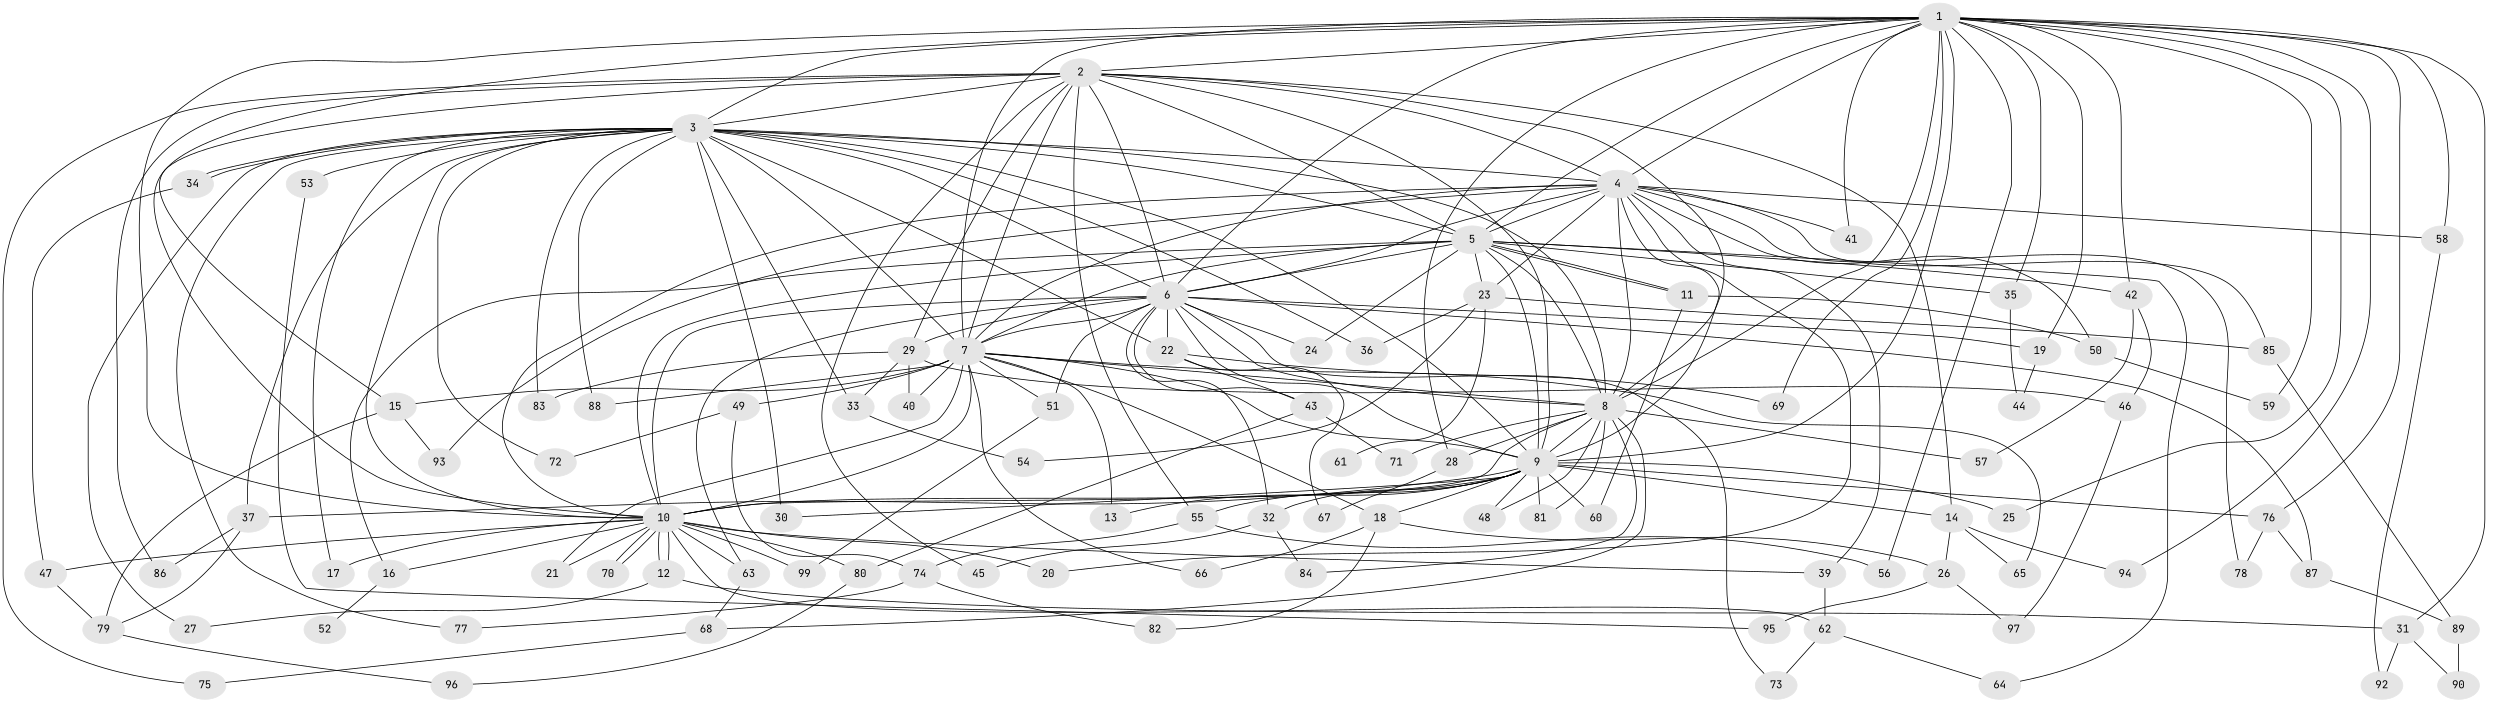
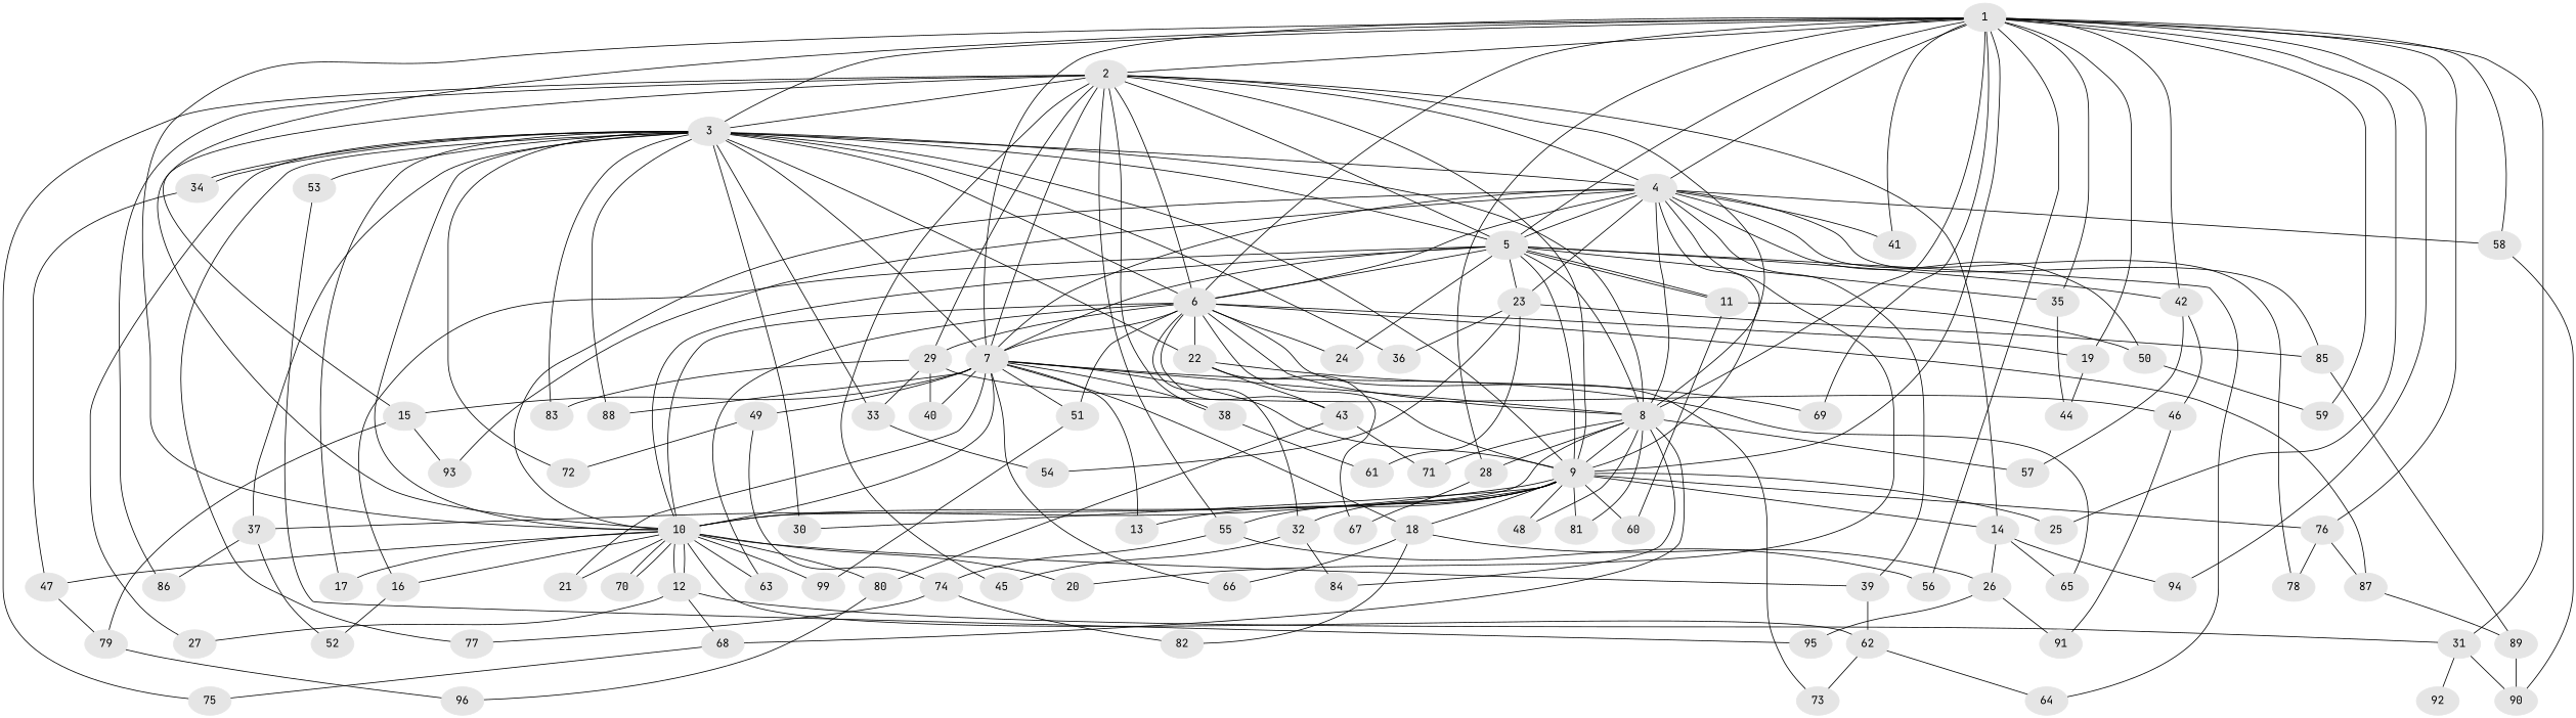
  graph {
    fontname="JetBrains Mono"
    node [color=gray90 fontname="JetBrains Mono" style=filled]
    edge [fontname="JetBrains Mono"]
    1
    2
    3
    4
    5
    6
    7
    8
    9
    10
    15
    19
    25
    28
    31
    35
    41
    42
    56
    58
    59
    69
    76
    94
    14
    29
+   38
    45
    55
    75
    86
    17
    22
    27
    30
    33
    34
    36
    37
    53
    72
    77
    83
    88
    20
    23
    39
    50
    78
    85
    93
    11
    16
    24
    64
    32
    43
    51
    63
    73
    87
    13
    18
    21
    40
    49
    65
    66
    48
    57
    68
    71
    81
    84
    60
    12
    47
    62
    70
    80
    n81 [label=99]
    79
    44
    67
    90
    92
    46
    26
    61
    74
    54
    52
    95
    89
    82
    96
-   97
+   97 [label=91]
    1 -- 2
    1 -- 3
    1 -- 4
    1 -- 5
    1 -- 6
    1 -- 7
    1 -- 8
    1 -- 9
    1 -- 10
    1 -- 15
    1 -- 19
    1 -- 25
    1 -- 28
    1 -- 31
    1 -- 35
    1 -- 41
    1 -- 42
    1 -- 56
    1 -- 58
    1 -- 59
    1 -- 69
    1 -- 76
    1 -- 94
    2 -- 3
    2 -- 4
    2 -- 5
    2 -- 6
    2 -- 7
    2 -- 8
    2 -- 9
    2 -- 10
    2 -- 14
    2 -- 29
+   2 -- 38
    2 -- 45
    2 -- 55
    2 -- 75
    2 -- 86
    3 -- 4
    3 -- 5
    3 -- 6
    3 -- 7
    3 -- 8
    3 -- 9
    3 -- 10
    3 -- 17
    3 -- 22
    3 -- 27
    3 -- 30
    3 -- 33
    3 -- 34
    3 -- 34
    3 -- 36
    3 -- 37
    3 -- 53
    3 -- 72
    3 -- 77
    3 -- 83
    3 -- 88
    4 -- 5
    4 -- 6
    4 -- 7
    4 -- 8
    4 -- 9
    4 -- 10
    4 -- 41
    4 -- 58
    4 -- 20
    4 -- 23
    4 -- 39
    4 -- 50
    4 -- 78
    4 -- 85
    4 -- 93
    5 -- 6
    5 -- 7
    5 -- 8
    5 -- 9
    5 -- 10
    5 -- 35
    5 -- 42
    5 -- 23
    5 -- 11
    5 -- 11
    5 -- 16
    5 -- 24
    5 -- 64
    6 -- 7
    6 -- 8
    6 -- 9
    6 -- 10
    6 -- 19
    6 -- 29
    6 -- 22
    6 -- 24
    6 -- 32
    6 -- 43
    6 -- 51
    6 -- 63
    6 -- 73
    6 -- 87
    7 -- 8
    7 -- 9
    7 -- 10
    7 -- 15
+   7 -- 38
    7 -- 88
    7 -- 51
    7 -- 13
    7 -- 18
    7 -- 21
    7 -- 40
    7 -- 49
    7 -- 65
    7 -- 66
    8 -- 9
    8 -- 10
    8 -- 28
    8 -- 48
    8 -- 57
    8 -- 68
    8 -- 71
    8 -- 81
    8 -- 84
    9 -- 10
    9 -- 25
    9 -- 76
    9 -- 14
    9 -- 55
    9 -- 30
    9 -- 37
    9 -- 32
    9 -- 13
    9 -- 18
    9 -- 48
    9 -- 81
    9 -- 60
    10 -- 17
    10 -- 20
    10 -- 39
    10 -- 16
    10 -- 63
    10 -- 21
    10 -- 12
    10 -- 12
    10 -- 47
    10 -- 62
    10 -- 70
    10 -- 70
    10 -- 80
    10 -- n81
    15 -- 93
    15 -- 79
    19 -- 44
    28 -- 67
    31 -- 90
    31 -- 92
    35 -- 44
    42 -- 57
    42 -- 46
-   58 -- 92
+   58 -- 90
    76 -- 78
    76 -- 87
    14 -- 94
    14 -- 65
    14 -- 26
    29 -- 33
    29 -- 83
    29 -- 40
    29 -- 46
+   38 -- 61
    55 -- 56
    55 -- 74
    22 -- 69
    22 -- 43
    22 -- 67
    33 -- 54
    34 -- 47
    37 -- 86
-   37 -- 79
+   37 -- 52
    53 -- 95
    23 -- 36
    23 -- 85
    23 -- 61
    23 -- 54
    39 -- 62
    50 -- 59
    85 -- 89
    11 -- 50
    11 -- 60
    16 -- 52
    32 -- 45
    32 -- 84
    43 -- 71
    43 -- 80
    51 -- n81
    87 -- 89
    18 -- 66
    18 -- 26
    18 -- 82
    49 -- 72
    49 -- 74
    68 -- 75
    12 -- 31
    12 -- 27
-   63 -- 68
+   12 -- 68
    47 -- 79
    62 -- 64
    62 -- 73
    80 -- 96
    79 -- 96
    46 -- 97
    26 -- 95
    26 -- 97
    74 -- 77
    74 -- 82
    89 -- 90
  }
